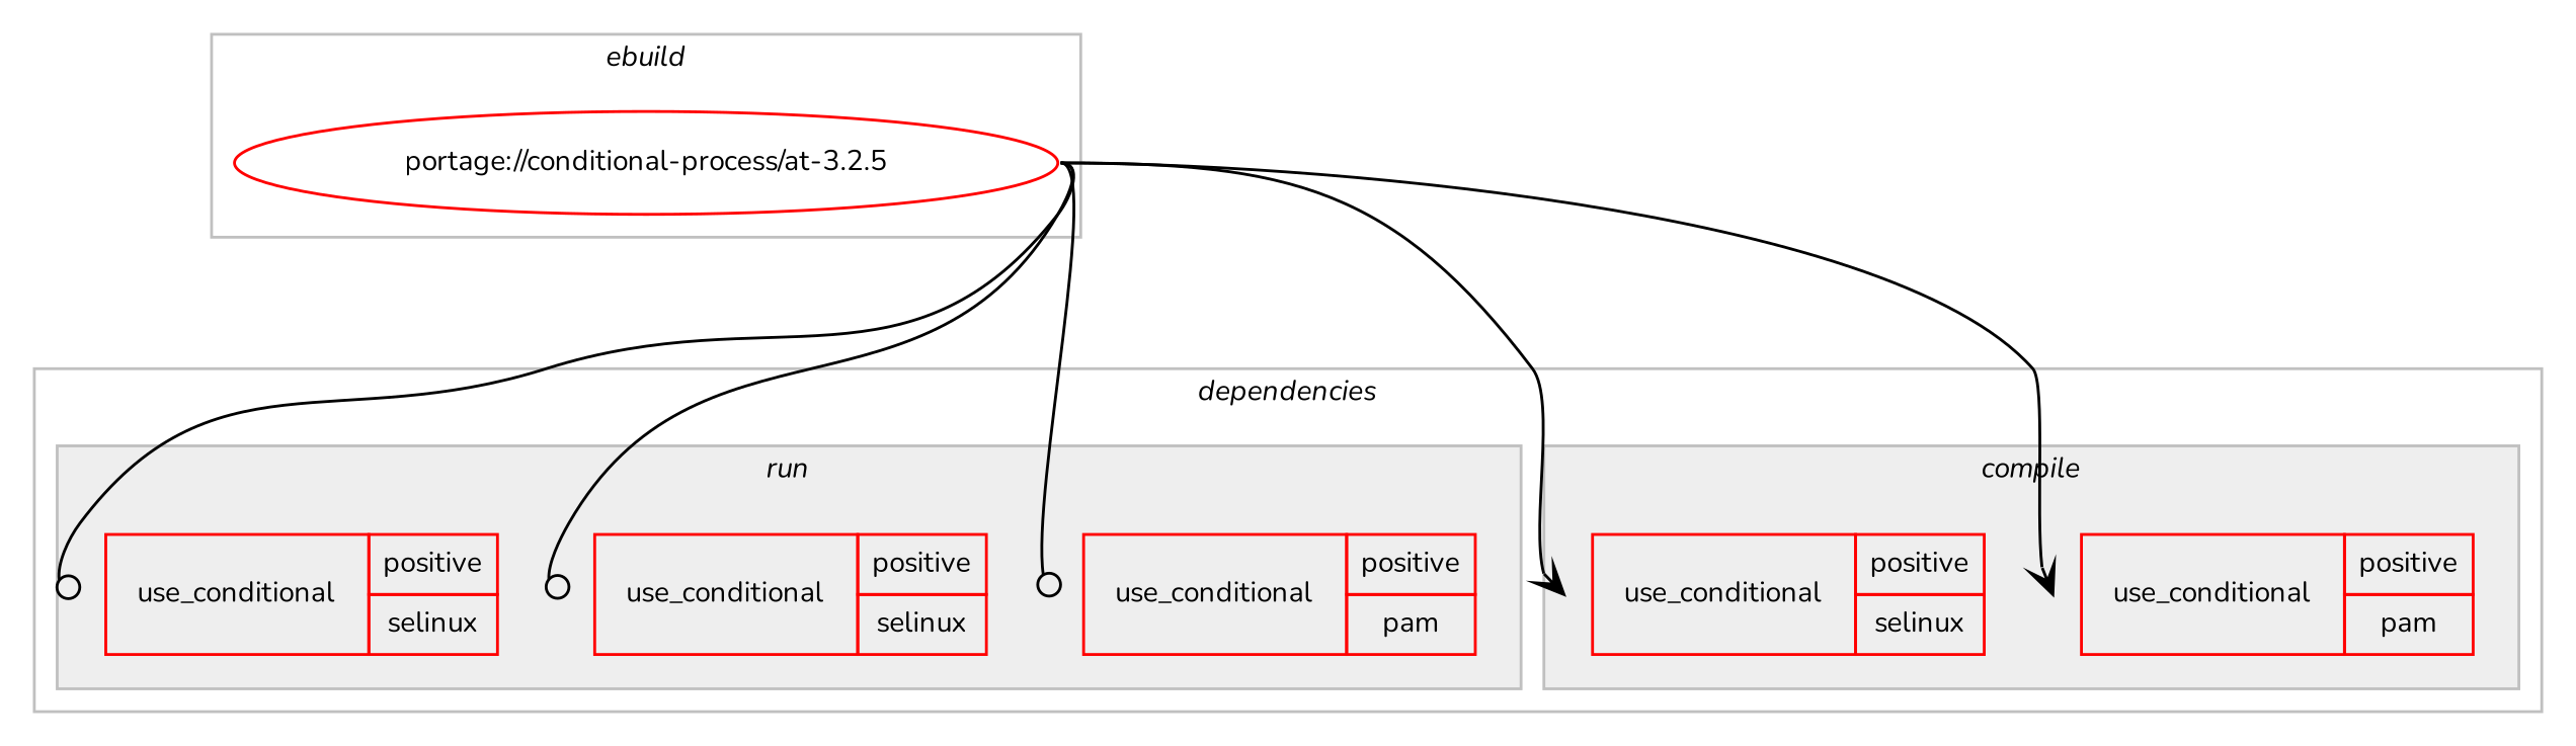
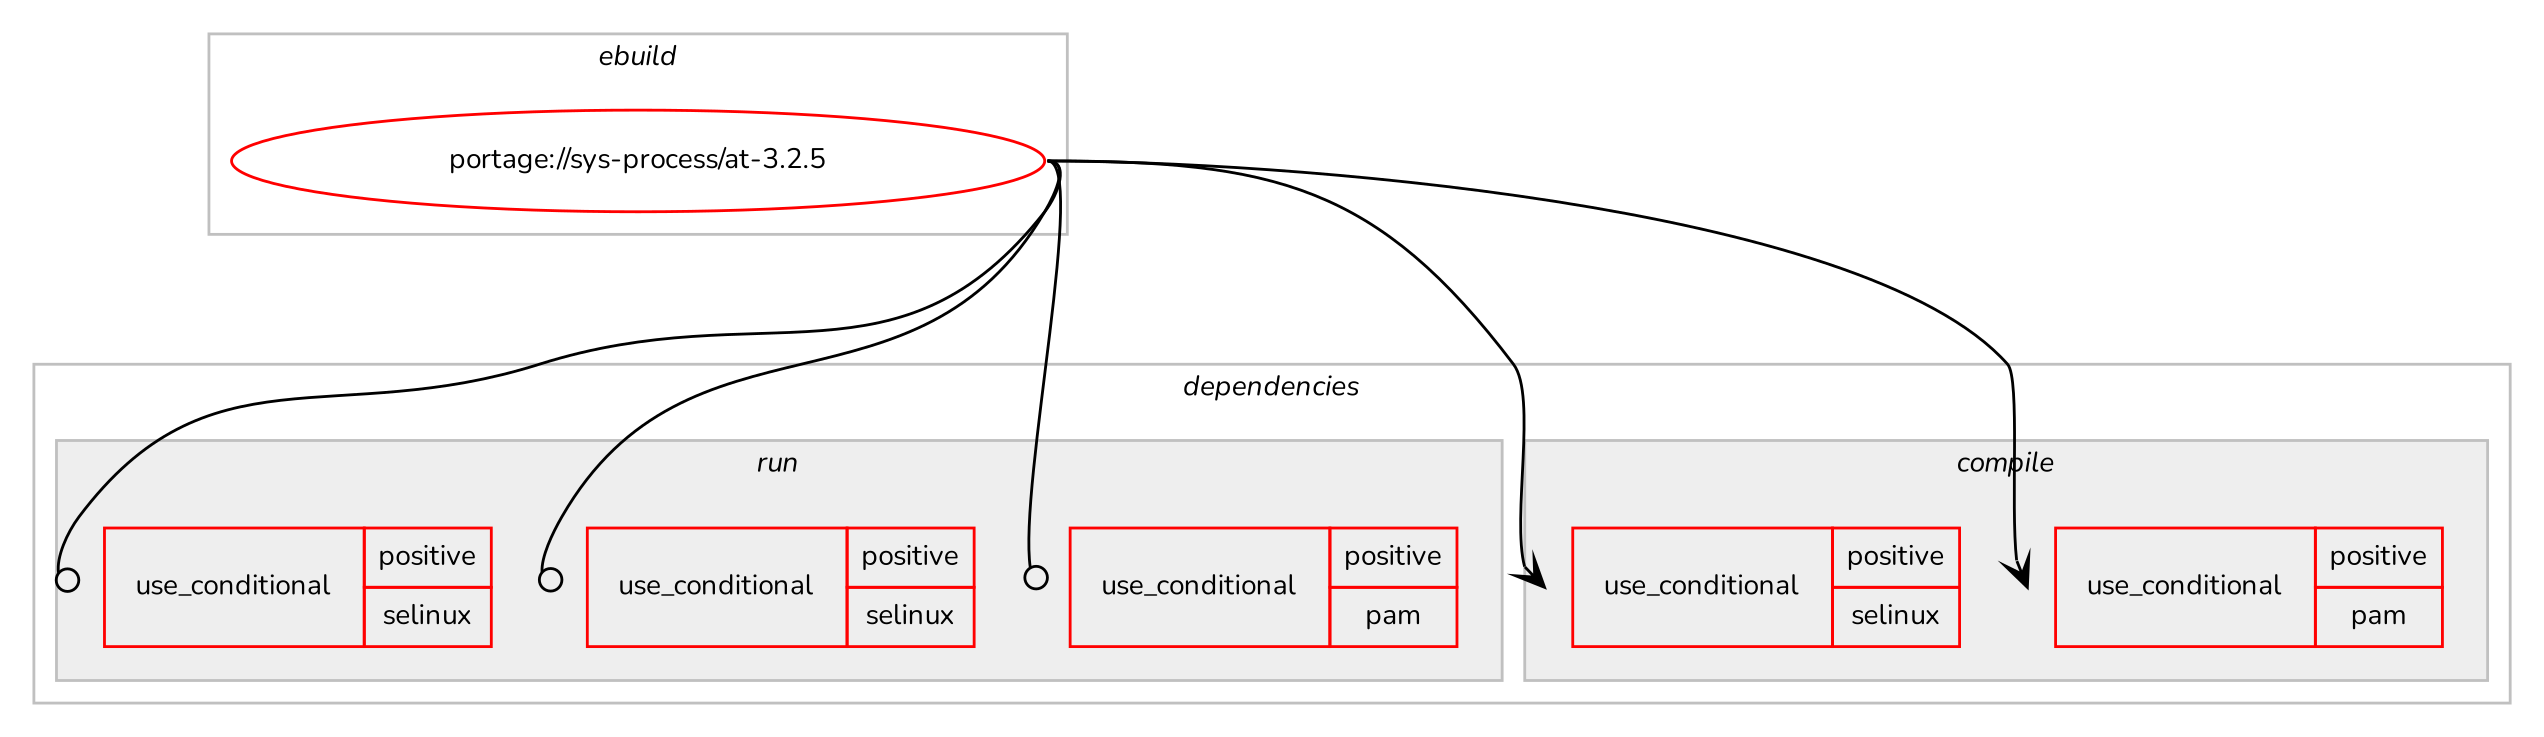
  digraph {
    compound=true
    concentrate=true
    fontname=Nunito
    fontsize=10
    newrank=true
    rankdir=TB
    ranksep=1.5
    node [color=red fontname=Nunito fontsize=10 shape=none]
    edge [arrowhead=odot headport=w style=solid tailport=e weight=20 fontname=Nunito]
-   n1 [label="portage://conditional-process/at-3.2.5" width=4 shape=""]
+   n1 [label="portage://sys-process/at-3.2.5" width=4 shape=""]
    n2 [label=<<TABLE BORDER="0" CELLBORDER="1" CELLSPACING="0" CELLPADDING="4"><TR><TD ROWSPAN="3" CELLPADDING="10">use_conditional</TD></TR><TR><TD>positive</TD></TR><TR><TD>pam</TD></TR></TABLE>>]
    n3 [label=<<TABLE BORDER="0" CELLBORDER="1" CELLSPACING="0" CELLPADDING="4"><TR><TD ROWSPAN="3" CELLPADDING="10">use_conditional</TD></TR><TR><TD>positive</TD></TR><TR><TD>selinux</TD></TR></TABLE>>]
    n4 [label=<<TABLE BORDER="0" CELLBORDER="1" CELLSPACING="0" CELLPADDING="4"><TR><TD ROWSPAN="3" CELLPADDING="10">use_conditional</TD></TR><TR><TD>positive</TD></TR><TR><TD>pam</TD></TR></TABLE>>]
    n5 [label=<<TABLE BORDER="0" CELLBORDER="1" CELLSPACING="0" CELLPADDING="4"><TR><TD ROWSPAN="3" CELLPADDING="10">use_conditional</TD></TR><TR><TD>positive</TD></TR><TR><TD>selinux</TD></TR></TABLE>>]
    n6 [label=<<TABLE BORDER="0" CELLBORDER="1" CELLSPACING="0" CELLPADDING="4"><TR><TD ROWSPAN="3" CELLPADDING="10">use_conditional</TD></TR><TR><TD>positive</TD></TR><TR><TD>selinux</TD></TR></TABLE>>]
    subgraph cluster_1 {
      color=gray
      label=<<i>ebuild</i>>
      rank=same
      n1
    }
    subgraph cluster_2 {
      color=gray
      label=<<i>dependencies</i>>
      subgraph cluster_3 {
        color=gray
        fillcolor="#eeeeee"
        label=<<i>compile</i>>
        style=filled
        subgraph sub_4 {
          color=gray
          fillcolor="#eeeeee"
          label=<<i>compile</i>>
          style=filled
          n2
        }
        subgraph sub_5 {
          color=gray
          fillcolor="#eeeeee"
          label=<<i>compile</i>>
          style=filled
          n3
        }
      }
      subgraph cluster_6 {
        color=gray
        fillcolor="#eeeeee"
        label=<<i>compile and run</i>>
        style=filled
      }
      subgraph cluster_7 {
        color=gray
        fillcolor="#eeeeee"
        label=<<i>run</i>>
        style=filled
        subgraph sub_8 {
          color=gray
          fillcolor="#eeeeee"
          label=<<i>run</i>>
          style=filled
          n4
        }
        subgraph sub_9 {
          color=gray
          fillcolor="#eeeeee"
          label=<<i>run</i>>
          style=filled
          n5
        }
        subgraph sub_10 {
          color=gray
          fillcolor="#eeeeee"
          label=<<i>run</i>>
          style=filled
          n6
        }
      }
    }
    subgraph cluster_11 {
      color=gray
      label=<<i>candidates</i>>
      rank=same
    }
    n1 -> n2 [arrowhead=vee]
    n1 -> n3 [arrowhead=vee]
    n1 -> n4
    n1 -> n5
    n1 -> n6
  }
